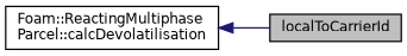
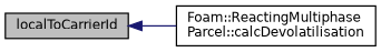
  digraph {
    rankdir=LR
    node [color=black fontname=Helvetica fontsize=10 shape=record]
    n1 [fillcolor=grey75 fontcolor=black height=0.2 label=localToCarrierId style=filled width=0.4]
    n2 [height=0.2 label="Foam::ReactingMultiphase\lParcel::calcDevolatilisation" width=0.4]
-   n2 -> n1 [color=midnightblue dir=back fontname=Helvetica fontsize=10 labelfontname=Helvetica labelfontsize=10 style=solid]
+   n1 -> n2 [color=midnightblue dir=back fontname=Helvetica fontsize=10 labelfontname=Helvetica labelfontsize=10 style=solid]
  }
